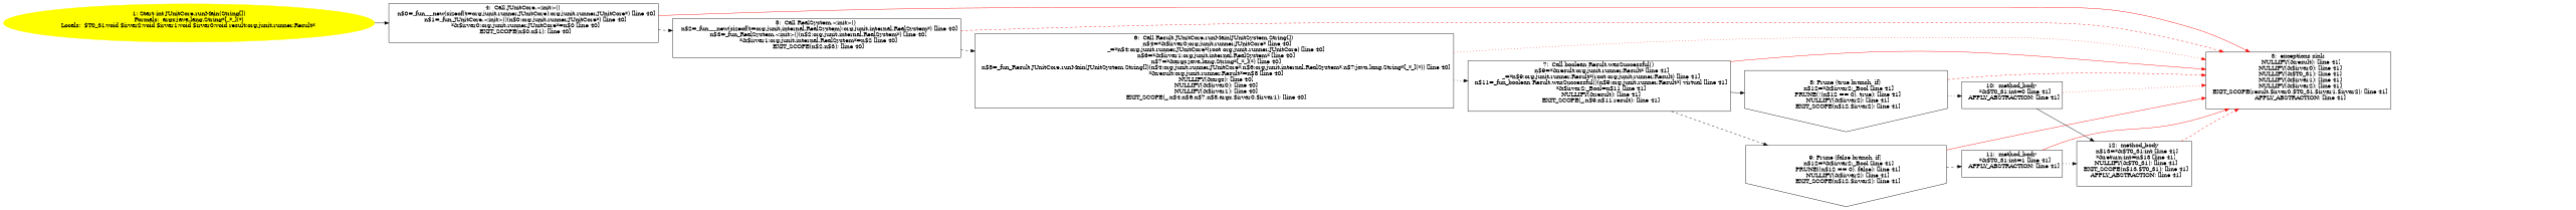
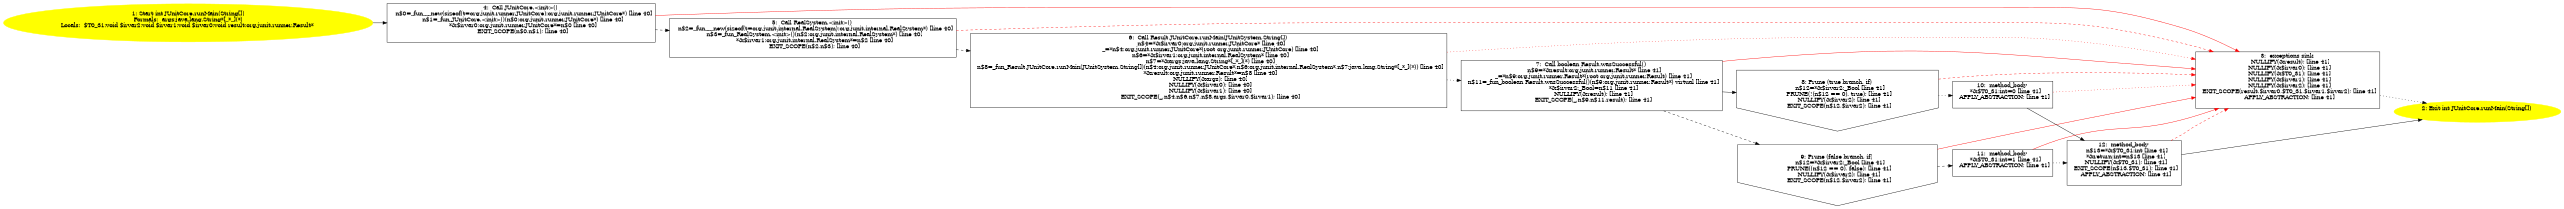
  digraph {
    rankdir=LR
    node [shape=box]
    edge [style=solid]
    n1 [color=yellow label="1: Start int JUnitCore.runMain(String[])\nFormals:  args:java.lang.String*[_*_](*)\nLocals:  $T0_31:void $irvar2:void $irvar1:void $irvar0:void result:org.junit.runner.Result* \n  " style=filled shape=""]
    n2 [label="4:  Call JUnitCore.<init>() \n   n$0=_fun___new(sizeof(t=org.junit.runner.JUnitCore):org.junit.runner.JUnitCore*) [line 40]\n  n$1=_fun_JUnitCore.<init>()(n$0:org.junit.runner.JUnitCore*) [line 40]\n  *&$irvar0:org.junit.runner.JUnitCore*=n$0 [line 40]\n  EXIT_SCOPE(n$0,n$1); [line 40]\n "]
    n3 [label="3:  exceptions sink \n   NULLIFY(&result); [line 41]\n  NULLIFY(&$irvar0); [line 41]\n  NULLIFY(&$T0_31); [line 41]\n  NULLIFY(&$irvar1); [line 41]\n  NULLIFY(&$irvar2); [line 41]\n  EXIT_SCOPE(result,$irvar0,$T0_31,$irvar1,$irvar2); [line 41]\n  APPLY_ABSTRACTION; [line 41]\n "]
    n4 [label="5:  Call RealSystem.<init>() \n   n$2=_fun___new(sizeof(t=org.junit.internal.RealSystem):org.junit.internal.RealSystem*) [line 40]\n  n$3=_fun_RealSystem.<init>()(n$2:org.junit.internal.RealSystem*) [line 40]\n  *&$irvar1:org.junit.internal.RealSystem*=n$2 [line 40]\n  EXIT_SCOPE(n$2,n$3); [line 40]\n "]
+   n5 [color=yellow label="2: Exit int JUnitCore.runMain(String[]) \n  " style=filled shape=""]
    n6 [label="6:  Call Result JUnitCore.runMain(JUnitSystem,String[]) \n   n$4=*&$irvar0:org.junit.runner.JUnitCore* [line 40]\n  _=*n$4:org.junit.runner.JUnitCore*(root org.junit.runner.JUnitCore) [line 40]\n  n$6=*&$irvar1:org.junit.internal.RealSystem* [line 40]\n  n$7=*&args:java.lang.String*[_*_](*) [line 40]\n  n$8=_fun_Result JUnitCore.runMain(JUnitSystem,String[])(n$4:org.junit.runner.JUnitCore*,n$6:org.junit.internal.RealSystem*,n$7:java.lang.String*[_*_](*)) [line 40]\n  *&result:org.junit.runner.Result*=n$8 [line 40]\n  NULLIFY(&args); [line 40]\n  NULLIFY(&$irvar0); [line 40]\n  NULLIFY(&$irvar1); [line 40]\n  EXIT_SCOPE(_,n$4,n$6,n$7,n$8,args,$irvar0,$irvar1); [line 40]\n "]
    n7 [label="7:  Call boolean Result.wasSuccessful() \n   n$9=*&result:org.junit.runner.Result* [line 41]\n  _=*n$9:org.junit.runner.Result*(root org.junit.runner.Result) [line 41]\n  n$11=_fun_boolean Result.wasSuccessful()(n$9:org.junit.runner.Result*) virtual [line 41]\n  *&$irvar2:_Bool=n$11 [line 41]\n  NULLIFY(&result); [line 41]\n  EXIT_SCOPE(_,n$9,n$11,result); [line 41]\n "]
    n8 [label="8: Prune (true branch, if) \n   n$12=*&$irvar2:_Bool [line 41]\n  PRUNE(!(n$12 == 0), true); [line 41]\n  NULLIFY(&$irvar2); [line 41]\n  EXIT_SCOPE(n$12,$irvar2); [line 41]\n " shape=invhouse]
    n9 [label="9: Prune (false branch, if) \n   n$12=*&$irvar2:_Bool [line 41]\n  PRUNE((n$12 == 0), false); [line 41]\n  NULLIFY(&$irvar2); [line 41]\n  EXIT_SCOPE(n$12,$irvar2); [line 41]\n " shape=invhouse]
    n10 [label="10:  method_body \n   *&$T0_31:int=0 [line 41]\n  APPLY_ABSTRACTION; [line 41]\n "]
    n11 [label="11:  method_body \n   *&$T0_31:int=1 [line 41]\n  APPLY_ABSTRACTION; [line 41]\n "]
    n12 [label="12:  method_body \n   n$13=*&$T0_31:int [line 41]\n  *&return:int=n$13 [line 41]\n  NULLIFY(&$T0_31); [line 41]\n  EXIT_SCOPE(n$13,$T0_31); [line 41]\n  APPLY_ABSTRACTION; [line 41]\n "]
    n1 -> n2
    n2 -> n3 [color=red]
    n2 -> n4 [style=dashed]
+   n3 -> n5 [style=dotted]
    n4 -> n3 [color=red style=dashed]
    n4 -> n6 [style=dashed]
    n6 -> n3 [color=red style=dotted]
    n6 -> n7 [style=dotted]
    n7 -> n3 [color=red]
    n7 -> n8
    n7 -> n9 [style=dashed]
    n8 -> n3 [color=red style=dashed]
    n8 -> n10 [style=dotted]
    n9 -> n3 [color=red]
    n9 -> n11 [style=dashed]
    n10 -> n3 [color=red style=dotted]
    n10 -> n12
    n11 -> n3 [color=red]
    n11 -> n12 [style=dotted]
    n12 -> n3 [color=red style=dashed]
+   n12 -> n5
  }
